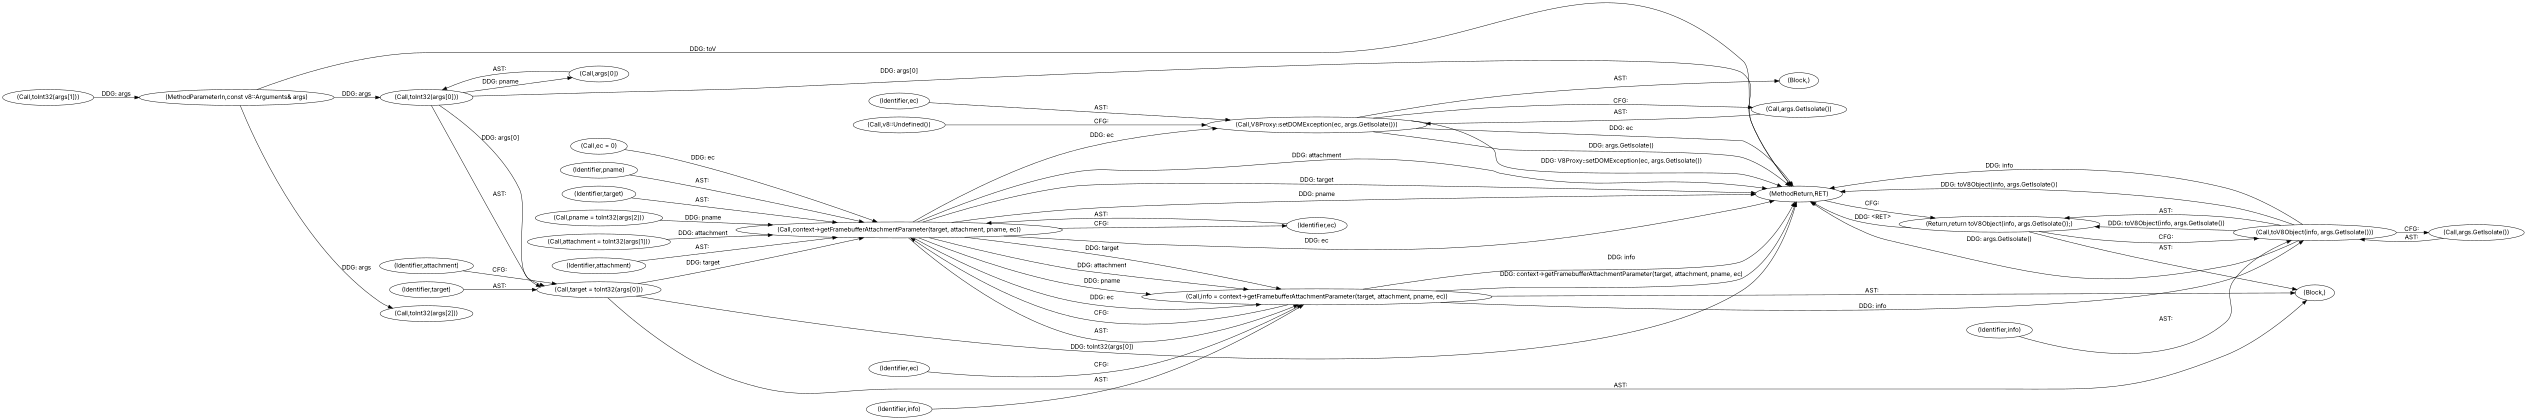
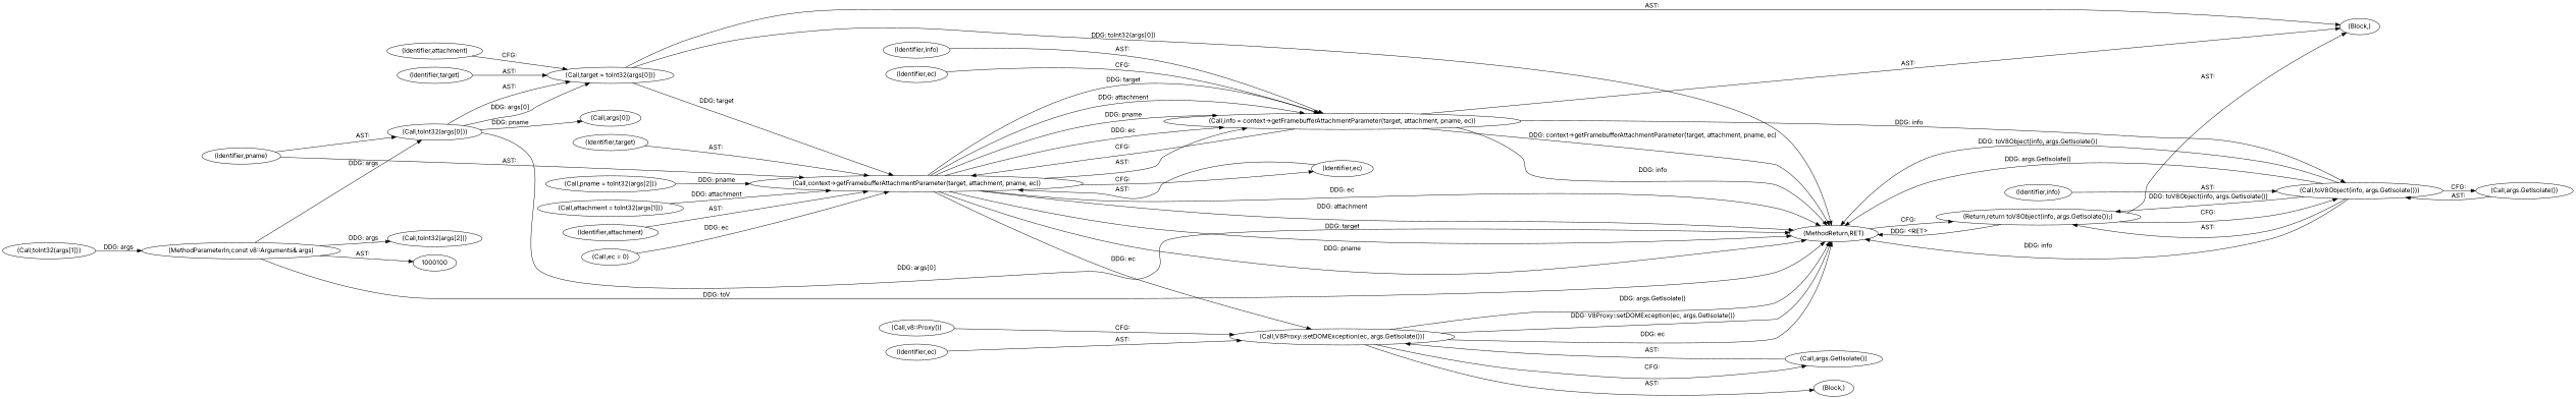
  digraph {
    fontname=Inter
    rankdir=LR
    node [fontname=Inter]
    edge [fontname=Inter]
    n1 [label="(Call,toInt32(args[0]))"]
    n2 [label="(Call,target = toInt32(args[0]))"]
    n3 [label="(MethodReturn,RET)"]
    n4 [label="(Call,args[0])"]
    n5 [label="(Call,context->getFramebufferAttachmentParameter(target, attachment, pname, ec))"]
    n6 [label="(Block,)"]
    n7 [label="(Return,return toV8Object(info, args.GetIsolate());)"]
    n8 [label="(MethodParameterIn,const v8::Arguments& args)"]
    n9 [label="(Call,toInt32(args[2]))"]
+   1000100
    n11 [label="(Call,toInt32(args[1]))"]
    n12 [label="(Call,info = context->getFramebufferAttachmentParameter(target, attachment, pname, ec))"]
    n13 [label="(Call,V8Proxy::setDOMException(ec, args.GetIsolate()))"]
    n14 [label="(Identifier,ec)"]
    n15 [label="(Call,toV8Object(info, args.GetIsolate()))"]
    n16 [label="(Call,args.GetIsolate())"]
    n17 [label="(Block,)"]
    n18 [label="(Call,args.GetIsolate())"]
    n19 [label="(Call,pname = toInt32(args[2]))"]
    n20 [label="(Identifier,ec)"]
    n21 [label="(Identifier,attachment)"]
    n22 [label="(Call,attachment = toInt32(args[1]))"]
    n23 [label="(Identifier,attachment)"]
-   n24 [label="(Call,v8::Undefined())"]
+   n24 [label="(Call,v8::Proxy())"]
    n25 [label="(Identifier,target)"]
    n26 [label="(Identifier,info)"]
    n27 [label="(Identifier,info)"]
    n28 [label="(Call,ec = 0)"]
    n29 [label="(Identifier,ec)"]
    n30 [label="(Identifier,pname)"]
    n31 [label="(Identifier,target)"]
    n1 -> n2 [label="AST: "]
    n1 -> n2 [label="DDG: args[0]"]
    n1 -> n3 [label="DDG: args[0]"]
    n1 -> n4 [label="DDG: pname"]
    n2 -> n3 [label="DDG: toInt32(args[0])"]
    n2 -> n5 [label="DDG: target"]
    n2 -> n6 [label="AST: "]
    n3 -> n7 [label="CFG: "]
-   n4 -> n1 [label="AST: "]
+   n30 -> n1 [label="AST: "]
    n5 -> n3 [label="DDG: ec"]
    n5 -> n3 [label="DDG: attachment"]
    n5 -> n3 [label="DDG: target"]
    n5 -> n3 [label="DDG: pname"]
    n5 -> n12 [label="AST: "]
    n5 -> n12 [label="DDG: target"]
    n5 -> n12 [label="DDG: attachment"]
    n5 -> n12 [label="DDG: pname"]
    n5 -> n12 [label="DDG: ec"]
    n5 -> n13 [label="DDG: ec"]
    n5 -> n14 [label="CFG: "]
    n7 -> n3 [label="DDG: <RET>"]
    n7 -> n6 [label="AST: "]
    n7 -> n15 [label="CFG: "]
    n8 -> n1 [label="DDG: args"]
    n8 -> n3 [label="DDG: toV"]
    n8 -> n9 [label="DDG: args"]
+   n8 -> 1000100 [label="AST: "]
    n11 -> n8 [label="DDG: args"]
    n12 -> n3 [label="DDG: context->getFramebufferAttachmentParameter(target, attachment, pname, ec)"]
    n12 -> n3 [label="DDG: info"]
    n12 -> n5 [label="CFG: "]
    n12 -> n6 [label="AST: "]
    n12 -> n15 [label="DDG: info"]
    n13 -> n3 [label="DDG: V8Proxy::setDOMException(ec, args.GetIsolate())"]
    n13 -> n3 [label="DDG: ec"]
    n13 -> n3 [label="DDG: args.GetIsolate()"]
    n13 -> n16 [label="CFG: "]
    n13 -> n17 [label="AST: "]
    n14 -> n5 [label="AST: "]
    n15 -> n3 [label="DDG: args.GetIsolate()"]
    n15 -> n3 [label="DDG: info"]
    n15 -> n3 [label="DDG: toV8Object(info, args.GetIsolate())"]
    n15 -> n7 [label="AST: "]
    n15 -> n7 [label="DDG: toV8Object(info, args.GetIsolate())"]
    n15 -> n18 [label="CFG: "]
    n16 -> n13 [label="AST: "]
    n18 -> n15 [label="AST: "]
    n19 -> n5 [label="DDG: pname"]
    n20 -> n12 [label="CFG: "]
    n21 -> n2 [label="CFG: "]
    n22 -> n5 [label="DDG: attachment"]
    n23 -> n5 [label="AST: "]
    n24 -> n13 [label="CFG: "]
    n25 -> n2 [label="AST: "]
    n26 -> n12 [label="AST: "]
    n27 -> n15 [label="AST: "]
    n28 -> n5 [label="DDG: ec"]
    n29 -> n13 [label="AST: "]
    n30 -> n5 [label="AST: "]
    n31 -> n5 [label="AST: "]
  }
